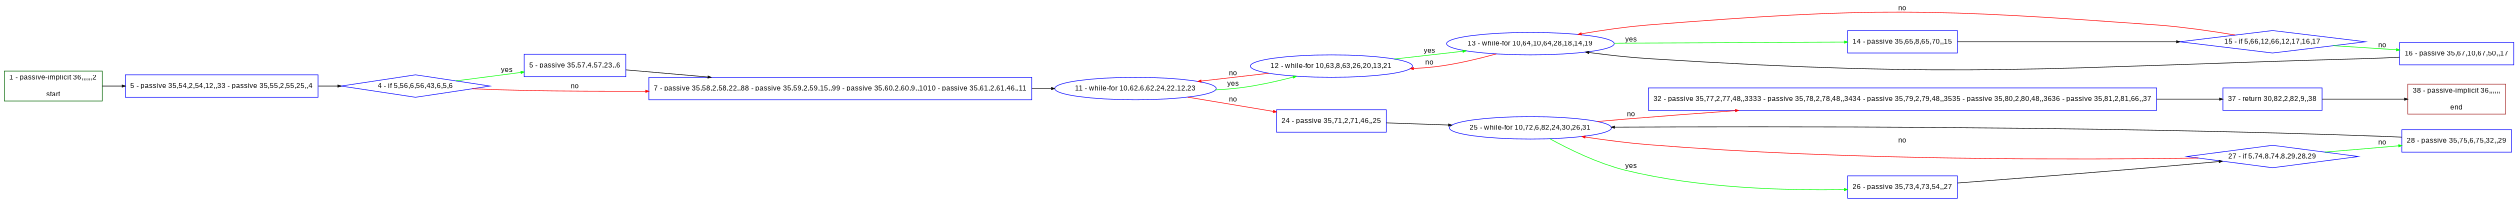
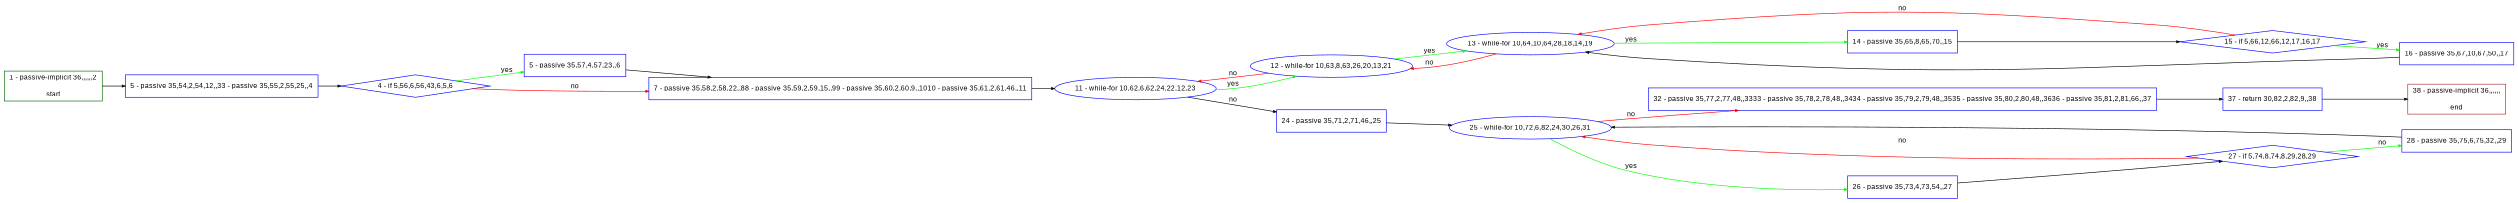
  digraph {
    bgcolor=white
    compound=true
    fillcolor="#FFFFCC"
    fontname=Arial
    fontsize=12
    pack=true
    packmode=clust
    rankdir=LR
    style="rounded,filled"
    node [color="#0000ff" compound=true fillcolor="#ffffff" fixedsize=false fontname=Arial fontsize=12 node_initialized=no shape=box style=filled]
    edge [arrowhead=normal arrowsize=0.5 arrowtail=none color="#000000" compound=true dir=forward fontcolor=black fontname=Arial fontsize=12]
    n1 [label="5 - passive 35,54,2,54,12,,33 - passive 35,55,2,55,25,,4"]
    n2 [label="4 - if 5,56,6,56,43,6,5,6" shape=diamond]
    n3 [label="5 - passive 35,57,4,57,23,,6"]
    n4 [label="7 - passive 35,58,2,58,22,,88 - passive 35,59,2,59,15,,99 - passive 35,60,2,60,9,,1010 - passive 35,61,2,61,46,,11"]
    n5 [color="#006400" label="1 - passive-implicit 36,,,,,,2\n\nstart"]
    n6 [label="11 - while-for 10,62,6,62,24,22,12,23" shape=oval]
    n7 [label="12 - while-for 10,63,8,63,26,20,13,21" shape=oval]
    n8 [label="24 - passive 35,71,2,71,46,,25"]
    n9 [label="13 - while-for 10,64,10,64,28,18,14,19" shape=oval]
    n10 [label="25 - while-for 10,72,6,82,24,30,26,31" shape=oval]
    n11 [label="14 - passive 35,65,8,65,70,,15"]
    n12 [label="26 - passive 35,73,4,73,54,,27"]
    n13 [label="32 - passive 35,77,2,77,48,,3333 - passive 35,78,2,78,48,,3434 - passive 35,79,2,79,48,,3535 - passive 35,80,2,80,48,,3636 - passive 35,81,2,81,66,,37"]
    n14 [label="15 - if 5,66,12,66,12,17,16,17" shape=diamond]
    n15 [label="16 - passive 35,67,10,67,50,,17"]
    n16 [label="27 - if 5,74,8,74,8,29,28,29" shape=diamond]
    n17 [label="37 - return 30,82,2,82,9,,38"]
    n18 [label="28 - passive 35,75,6,75,32,,29"]
    n19 [color="#a52a2a" label="38 - passive-implicit 36,,,,,,\n\nend"]
    n1 -> n2
    n2 -> n3 [color="#00ff00" label=yes]
    n2 -> n4 [color="#ff0000" label=no]
    n3 -> n4
    n4 -> n6
    n5 -> n1
    n6 -> n7 [color="#00ff00" label=yes]
-   n6 -> n8 [color="#ff0000" label=no]
+   n6 -> n8 [label=no]
    n7 -> n6 [color="#ff0000" label=no]
    n7 -> n9 [color="#00ff00" label=yes]
    n8 -> n10
    n9 -> n7 [color="#ff0000" label=no]
    n9 -> n11 [color="#00ff00" label=yes]
    n10 -> n12 [color="#00ff00" label=yes]
    n10 -> n13 [color="#ff0000" label=no]
    n11 -> n14
    n12 -> n16
    n13 -> n17
    n14 -> n9 [color="#ff0000" label=no]
-   n14 -> n15 [color="#00ff00" label=no]
+   n14 -> n15 [color="#00ff00" label=yes]
    n15 -> n9
    n16 -> n10 [color="#ff0000" label=no]
    n16 -> n18 [color="#00ff00" label=no]
    n17 -> n19
    n18 -> n10
  }
